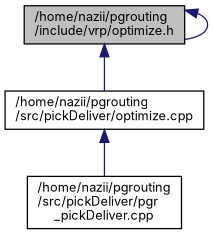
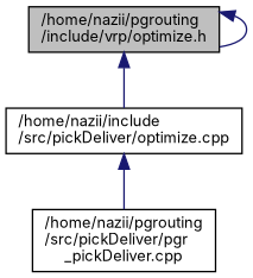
  digraph {
    fontname=Inter
    node [color=black fillcolor=white fontname=Inter fontsize=10 shape=record style=filled]
    edge [color=midnightblue dir=back fontname=Inter fontsize=10 labelfontname=Helvetica labelfontsize=10 style=solid]
    n1 [fillcolor=grey75 fontcolor=black height=0.2 label="/home/nazii/pgrouting\l/include/vrp/optimize.h" width=0.4]
-   n2 [height=0.2 label="/home/nazii/pgrouting\l/src/pickDeliver/optimize.cpp" width=0.4]
+   n2 [height=0.2 label="/home/nazii/include\l/src/pickDeliver/optimize.cpp" width=0.4]
    n3 [height=0.2 label="/home/nazii/pgrouting\l/src/pickDeliver/pgr\l_pickDeliver.cpp" width=0.4]
    n1 -> n1
    n1 -> n2
    n2 -> n3
  }
